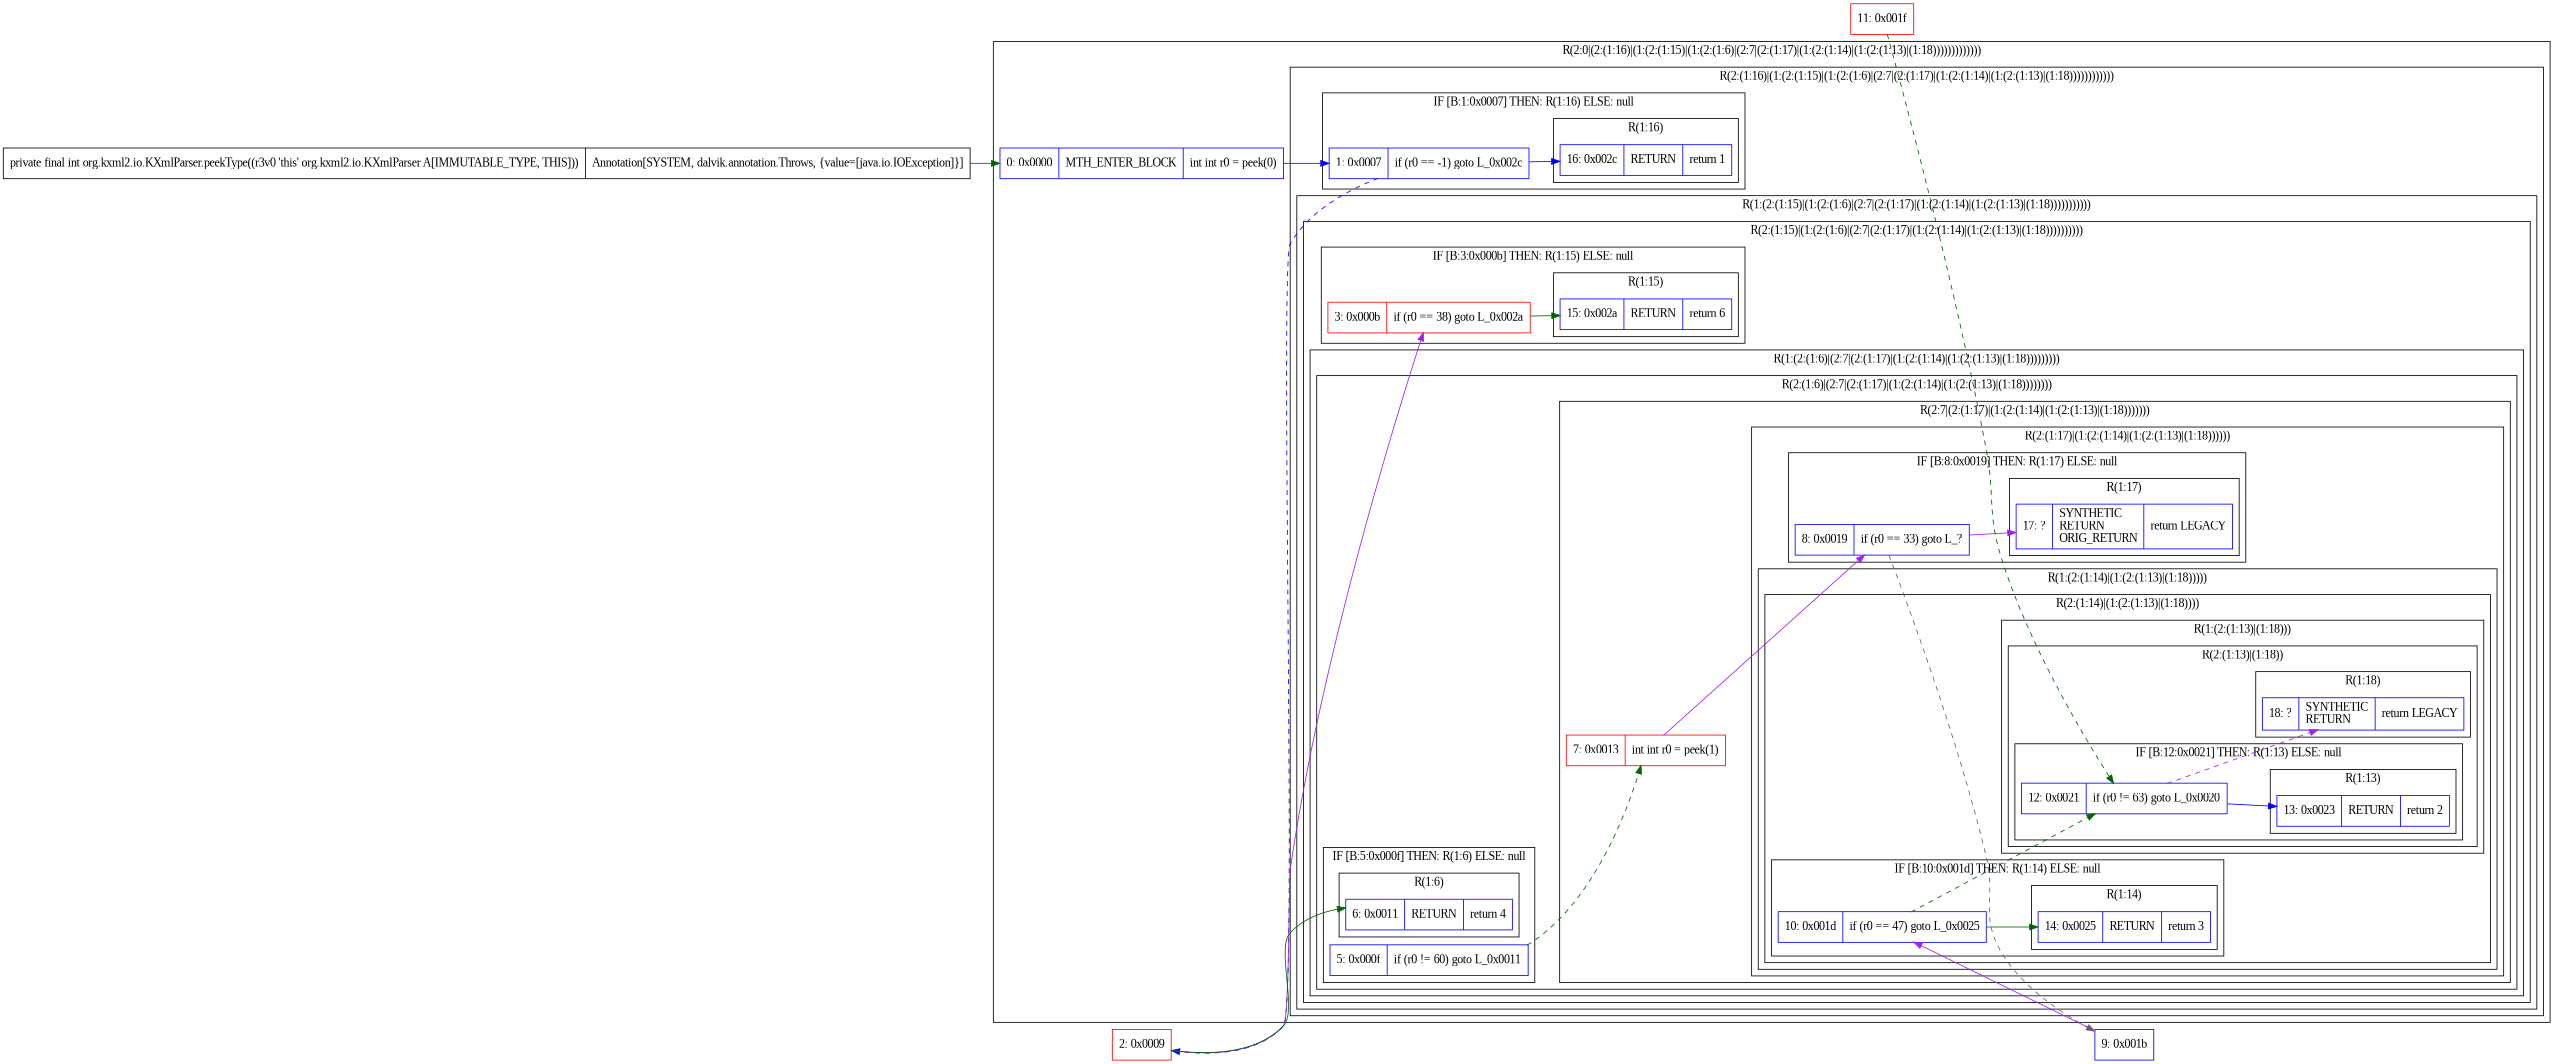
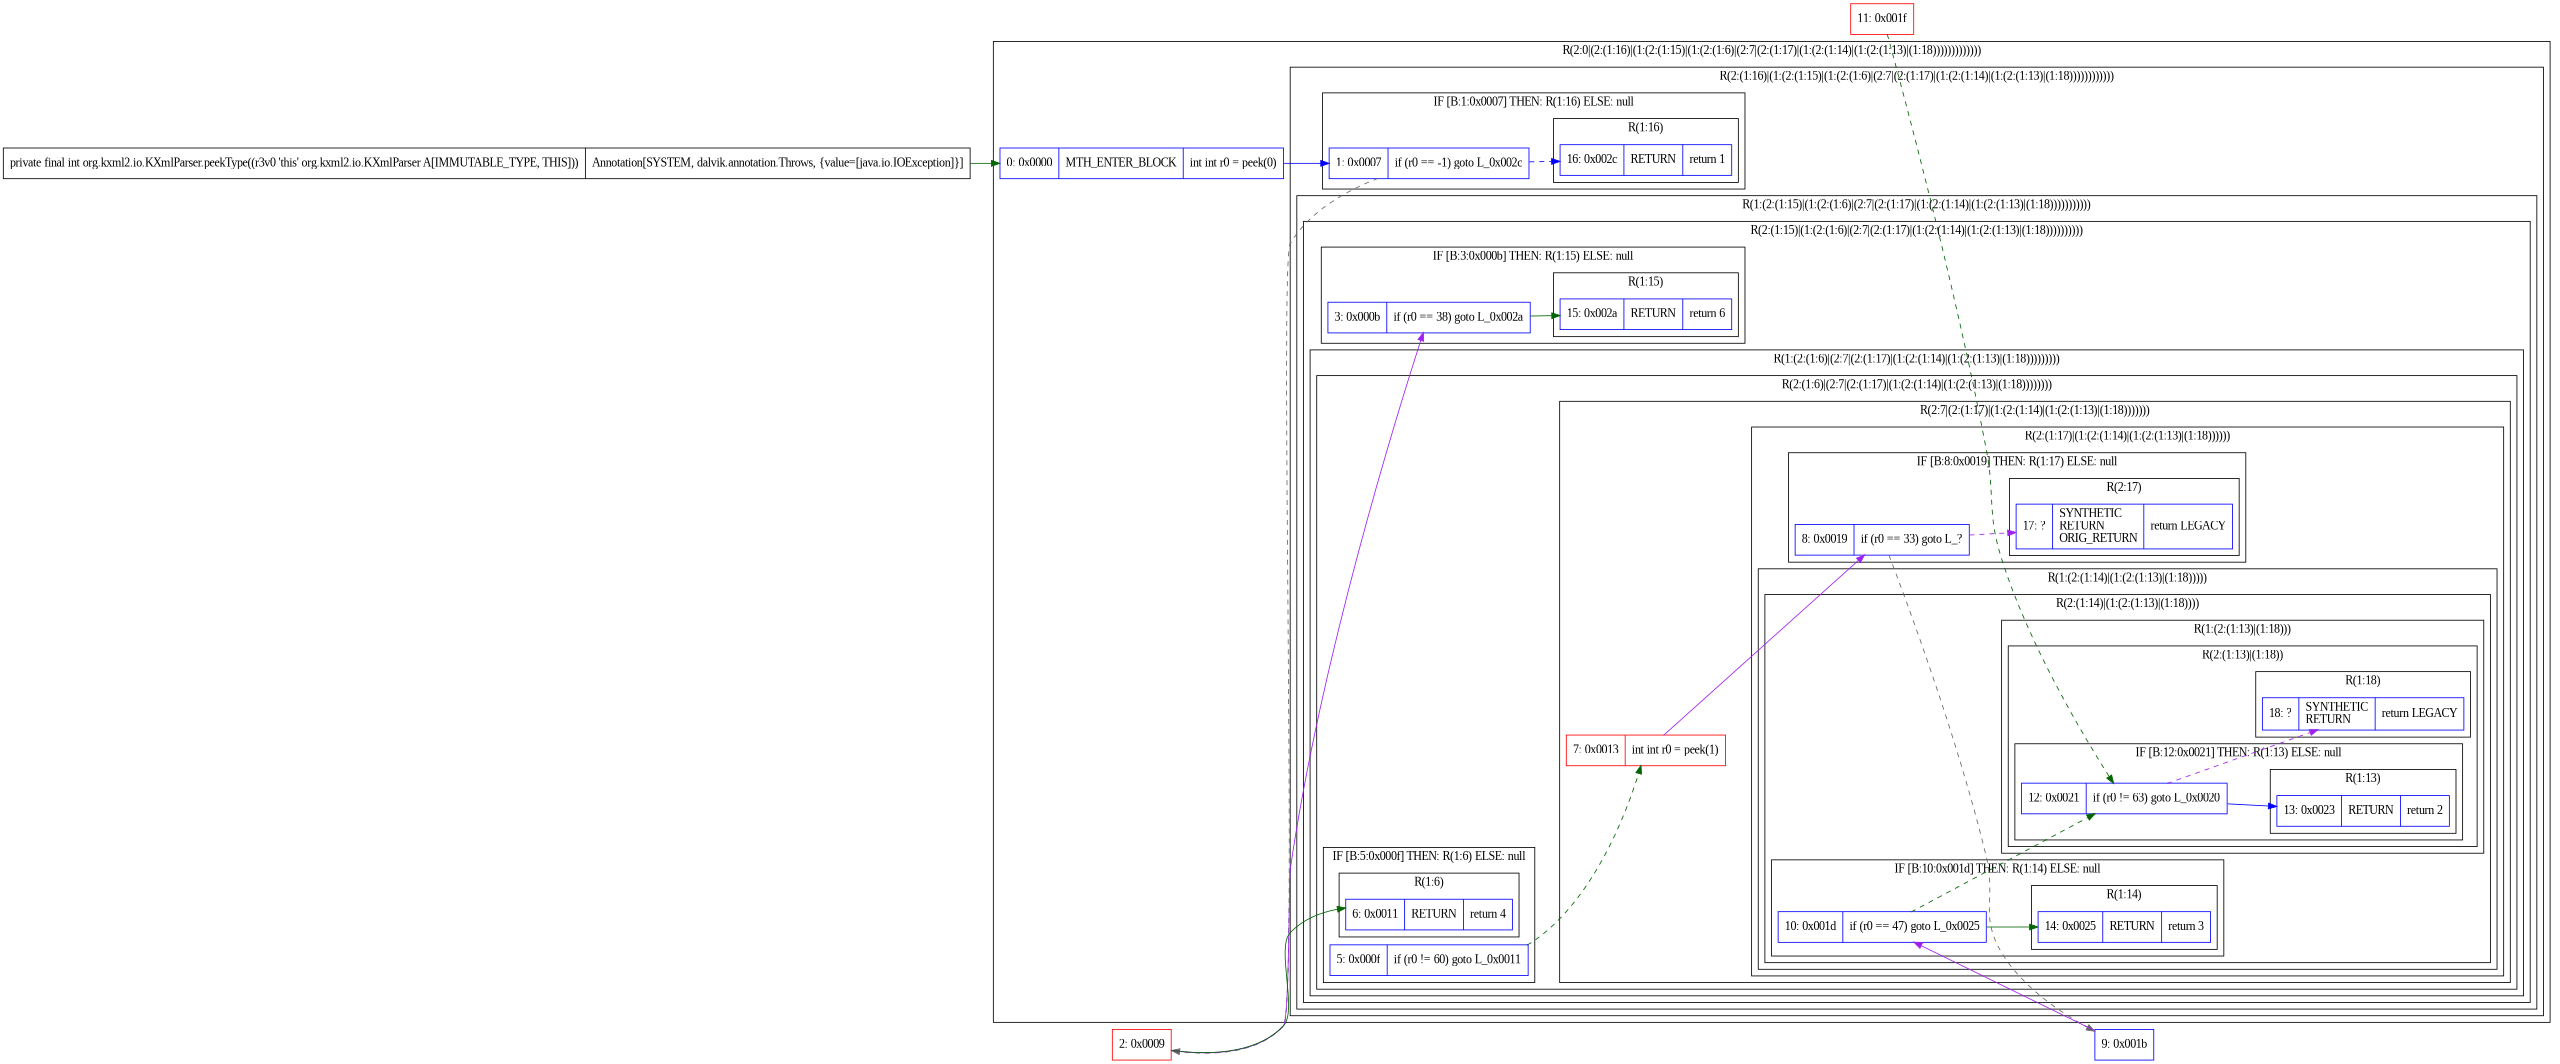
  digraph {
    fontname="Liberation Serif"
    rankdir=LR
    node [color=blue fontname="Liberation Serif" shape=record]
    edge [color=darkgreen fontname="Liberation Serif"]
    n1 [label="{16\:\ 0x002c|RETURN\l|return 1\l}"]
    n2 [label="{1\:\ 0x0007|if (r0 == \-1) goto L_0x002c\l}"]
    n3 [label="{15\:\ 0x002a|RETURN\l|return 6\l}"]
-   n4 [color=red label="{3\:\ 0x000b|if (r0 == 38) goto L_0x002a\l}"]
+   n4 [label="{3\:\ 0x000b|if (r0 == 38) goto L_0x002a\l}"]
    n5 [label="{6\:\ 0x0011|RETURN\l|return 4\l}"]
    n6 [label="{5\:\ 0x000f|if (r0 != 60) goto L_0x0011\l}"]
    n7 [label="{17\:\ ?|SYNTHETIC\lRETURN\lORIG_RETURN\l|return LEGACY\l}"]
    n8 [label="{8\:\ 0x0019|if (r0 == 33) goto L_?\l}"]
    n9 [label="{14\:\ 0x0025|RETURN\l|return 3\l}"]
    n10 [label="{10\:\ 0x001d|if (r0 == 47) goto L_0x0025\l}"]
    n11 [label="{13\:\ 0x0023|RETURN\l|return 2\l}"]
    n12 [label="{12\:\ 0x0021|if (r0 != 63) goto L_0x0020\l}"]
    n13 [label="{18\:\ ?|SYNTHETIC\lRETURN\l|return LEGACY\l}"]
    n14 [color=red label="{7\:\ 0x0013|int int r0 = peek(1)\l}"]
    n15 [label="{0\:\ 0x0000|MTH_ENTER_BLOCK\l|int int r0 = peek(0)\l}"]
    n16 [color=red label="{2\:\ 0x0009}"]
    n17 [label="{9\:\ 0x001b}"]
    n18 [color=red label="{11\:\ 0x001f}"]
    n19 [label="{private final int org.kxml2.io.KXmlParser.peekType((r3v0 'this' org.kxml2.io.KXmlParser A[IMMUTABLE_TYPE, THIS]))  | Annotation[SYSTEM, dalvik.annotation.Throws, \{value=[java.io.IOException]\}]\l}" color=""]
    subgraph cluster_1 {
      label="R(2:0|(2:(1:16)|(1:(2:(1:15)|(1:(2:(1:6)|(2:7|(2:(1:17)|(1:(2:(1:14)|(1:(2:(1:13)|(1:18)))))))))))))"
      n15
      subgraph cluster_2 {
        label="R(2:(1:16)|(1:(2:(1:15)|(1:(2:(1:6)|(2:7|(2:(1:17)|(1:(2:(1:14)|(1:(2:(1:13)|(1:18))))))))))))"
        subgraph cluster_3 {
          label="IF [B:1:0x0007] THEN: R(1:16) ELSE: null"
          n2
          subgraph cluster_4 {
            label="R(1:16)"
            n1
          }
        }
        subgraph cluster_5 {
          label="R(1:(2:(1:15)|(1:(2:(1:6)|(2:7|(2:(1:17)|(1:(2:(1:14)|(1:(2:(1:13)|(1:18)))))))))))"
          subgraph cluster_6 {
            label="R(2:(1:15)|(1:(2:(1:6)|(2:7|(2:(1:17)|(1:(2:(1:14)|(1:(2:(1:13)|(1:18))))))))))"
            subgraph cluster_7 {
              label="IF [B:3:0x000b] THEN: R(1:15) ELSE: null"
              n4
              subgraph cluster_8 {
                label="R(1:15)"
                n3
              }
            }
            subgraph cluster_9 {
              label="R(1:(2:(1:6)|(2:7|(2:(1:17)|(1:(2:(1:14)|(1:(2:(1:13)|(1:18)))))))))"
              subgraph cluster_10 {
                label="R(2:(1:6)|(2:7|(2:(1:17)|(1:(2:(1:14)|(1:(2:(1:13)|(1:18))))))))"
                subgraph cluster_11 {
                  label="IF [B:5:0x000f] THEN: R(1:6) ELSE: null"
                  n6
                  subgraph cluster_12 {
                    label="R(1:6)"
                    n5
                  }
                }
                subgraph cluster_13 {
                  label="R(2:7|(2:(1:17)|(1:(2:(1:14)|(1:(2:(1:13)|(1:18)))))))"
                  n14
                  subgraph cluster_14 {
                    label="R(2:(1:17)|(1:(2:(1:14)|(1:(2:(1:13)|(1:18))))))"
                    subgraph cluster_15 {
                      label="IF [B:8:0x0019] THEN: R(1:17) ELSE: null"
                      n8
                      subgraph cluster_16 {
-                       label="R(1:17)"
+                       label="R(2:17)"
                        n7
                      }
                    }
                    subgraph cluster_17 {
                      label="R(1:(2:(1:14)|(1:(2:(1:13)|(1:18)))))"
                      subgraph cluster_18 {
                        label="R(2:(1:14)|(1:(2:(1:13)|(1:18))))"
                        subgraph cluster_19 {
                          label="IF [B:10:0x001d] THEN: R(1:14) ELSE: null"
                          n10
                          subgraph cluster_20 {
                            label="R(1:14)"
                            n9
                          }
                        }
                        subgraph cluster_21 {
                          label="R(1:(2:(1:13)|(1:18)))"
                          subgraph cluster_22 {
                            label="R(2:(1:13)|(1:18))"
                            subgraph cluster_23 {
                              label="IF [B:12:0x0021] THEN: R(1:13) ELSE: null"
                              n12
                              subgraph cluster_24 {
                                label="R(1:13)"
                                n11
                              }
                            }
                            subgraph cluster_25 {
                              label="R(1:18)"
                              n13
                            }
                          }
                        }
                      }
                    }
                  }
                }
              }
            }
          }
        }
      }
    }
-   n2 -> n1 [color=blue]
-   n2 -> n16 [color=blue style=dashed]
+   n2 -> n1 [color=blue style=dashed]
+   n2 -> n16 [color=gray40 style=dashed]
    n4 -> n3
    n6 -> n14 [style=dashed]
-   n8 -> n7 [color=purple]
+   n8 -> n7 [color=purple style=dashed]
    n8 -> n17 [color=gray40 style=dashed]
    n10 -> n9
    n10 -> n12 [style=dashed]
    n12 -> n11 [color=blue]
    n12 -> n13 [color=purple style=dashed]
    n14 -> n8 [color=purple]
    n15 -> n2 [color=blue]
    n16 -> n4 [color=purple]
    n16 -> n5
    n17 -> n10 [color=purple]
    n18 -> n12 [style=dashed]
    n19 -> n15
  }
